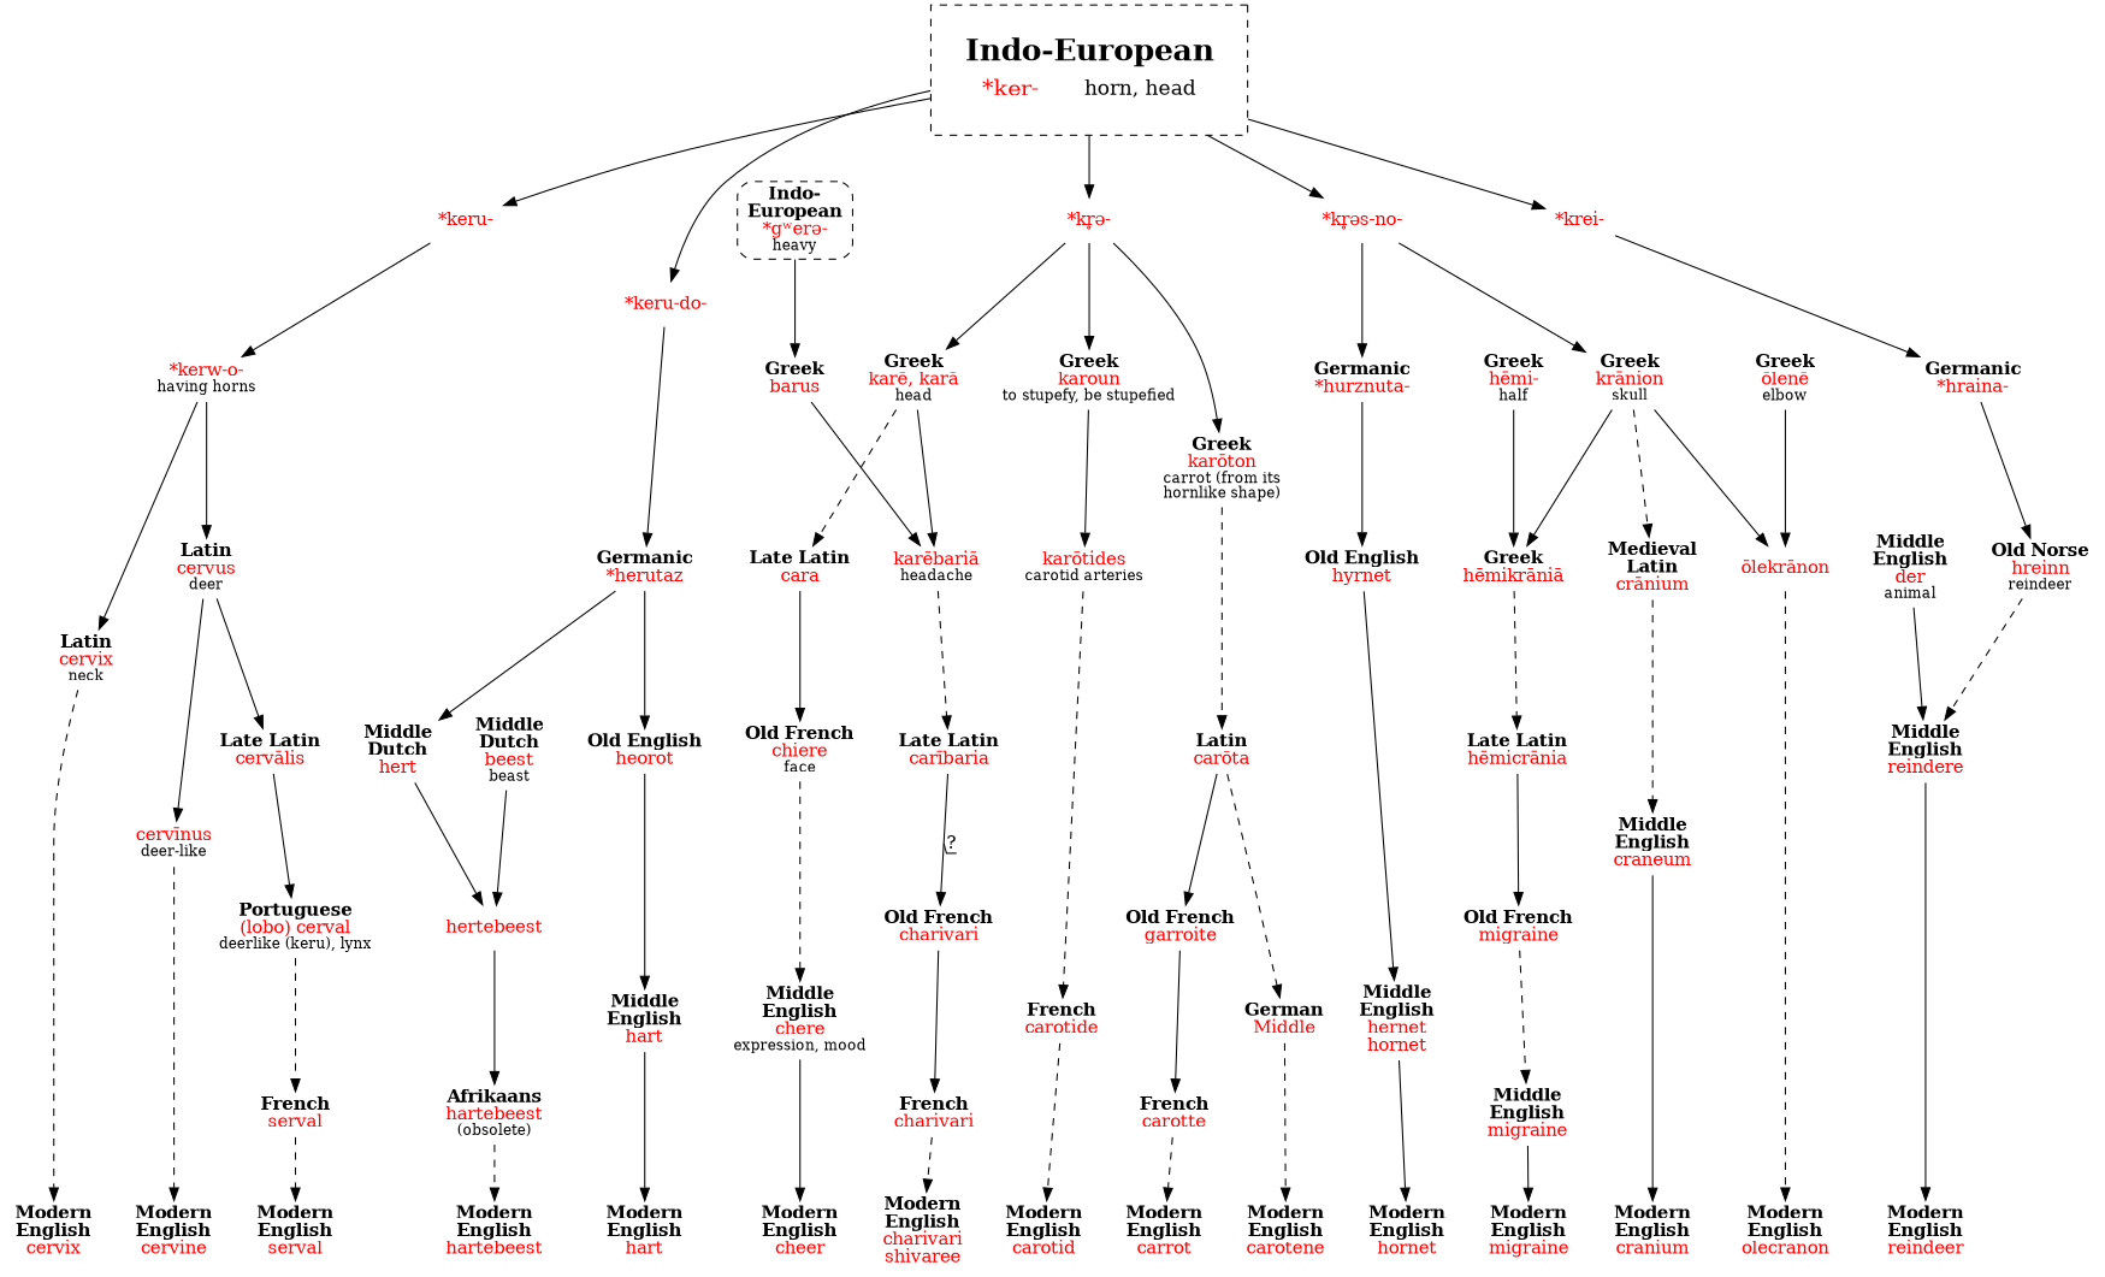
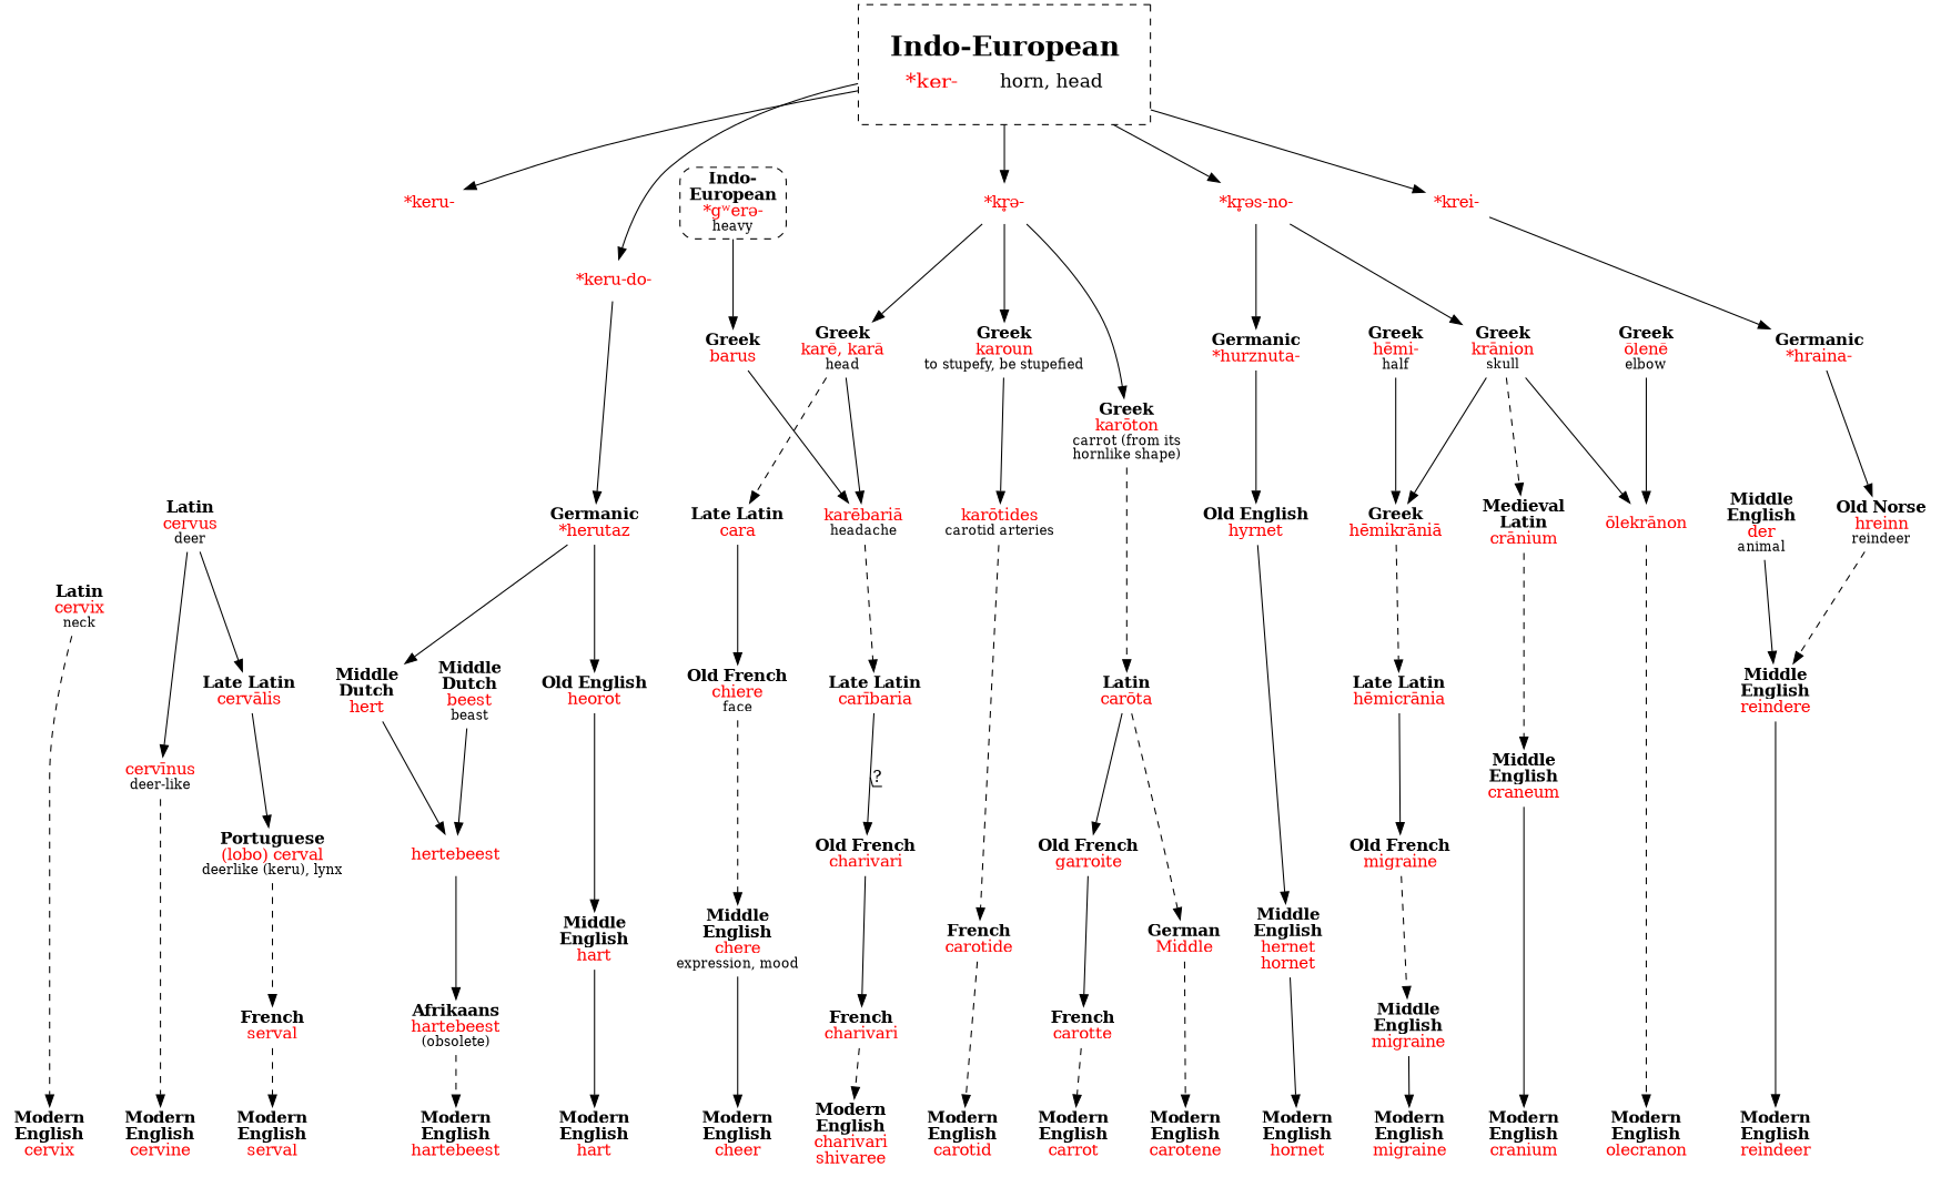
  strict digraph {
    node [shape=none]
    n1 [label=<<b>Modern<br/>English</b><br/><font color="red">cervine</font>>]
    n2 [label=<<b>Modern<br/>English</b><br/><font color="red">serval</font>>]
    n3 [label=<<b>Modern<br/>English</b><br/><font color="red">cervix</font>>]
    n4 [label=<<b>Modern<br/>English</b><br/><font color="red">hart</font>>]
    n5 [label=<<b>Modern<br/>English</b><br/><font color="red">hartebeest</font>>]
    n6 [label=<<b>Modern<br/>English</b><br/><font color="red">charivari<br/>shivaree</font>>]
    n7 [label=<<b>Modern<br/>English</b><br/><font color="red">cheer</font>>]
    n8 [label=<<b>Modern<br/>English</b><br/><font color="red">carotid</font>>]
    n9 [label=<<b>Modern<br/>English</b><br/><font color="red">carrot</font>>]
    n10 [label=<<b>Modern<br/>English</b><br/><font color="red">carotene</font>>]
    n11 [label=<<b>Modern<br/>English</b><br/><font color="red">cranium</font>>]
    n12 [label=<<b>Modern<br/>English</b><br/><font color="red">migraine</font>>]
    n13 [label=<<b>Modern<br/>English</b><br/><font color="red">olecranon</font>>]
    n14 [label=<<b>Modern<br/>English</b><br/><font color="red">hornet</font>>]
    n15 [label=<<b>Modern<br/>English</b><br/><font color="red">reindeer</font>>]
    n16 [label=<<table border="0"><tr><td colspan="2"><font point-size="24"><b>Indo-European</b></font></td></tr><tr><td><font point-size="18" color="red">*ker-</font></td><td><font point-size="16">horn, head</font></td></tr></table>> margin=.3 peripheries=1 shape=rect style=dashed]
    n17 [label=<<font color="red">*keru-</font>>]
    n18 [label=<<font color="red">*keru-do-</font>>]
    n19 [label=<<font color="red">*kr̥ə-</font>>]
    n20 [label=<<font color="red">*kr̥əs-no-</font>>]
    n21 [label=<<font color="red">*krei-</font>>]
-   n22 [label=<<font color="red">*kerw-o-</font><br/><font point-size="12">having horns</font>>]
    n23 [label=<<b>Germanic</b><br/><font color="red">*herutaz</font>>]
    n24 [label=<<b>Greek</b><br/><font color="red">karē, karā</font><br/><font point-size="12">head</font>>]
    n25 [label=<<b>Greek</b><br/><font color="red">karoun</font><br/><font point-size="12">to stupefy, be stupefied</font>>]
    n26 [label=<<b>Greek</b><br/><font color="red">karōton</font><br/><font point-size="12">carrot (from its<br/>hornlike shape)</font>>]
    n27 [label=<<b>Greek</b><br/><font color="red">krānion</font><br/><font point-size="12">skull</font>>]
    n28 [label=<<b>Germanic</b><br/><font color="red">*hurznuta-</font>>]
    n29 [label=<<b>Germanic</b><br/><font color="red">*hraina-</font>>]
    n30 [label=<<b>Latin</b><br/><font color="red">cervus</font><br/><font point-size="12">deer</font>>]
    n31 [label=<<b>Latin</b><br/><font color="red">cervix</font><br/><font point-size="12">neck</font>>]
    n32 [label=<<font color="red">cervīnus</font><br/><font point-size="12">deer-like</font>>]
    n33 [label=<<b>Late Latin</b><br/><font color="red">cervālis</font>>]
    n34 [label=<<b>Portuguese</b><br/><font color="red">(lobo) cerval</font><br/><font point-size="12">deerlike (keru), lynx</font>>]
    n35 [label=<<b>French</b><br/><font color="red">serval</font>>]
    n36 [label=<<b>Old English</b><br/><font color="red">heorot</font>>]
    n37 [label=<<b>Middle<br/>Dutch</b><br/><font color="red">hert</font>>]
    n38 [label=<<b>Middle<br/>English</b><br/><font color="red">hart</font>>]
    n39 [label=<<font color="red">hertebeest</font>>]
    n40 [label=<<b>Afrikaans</b><br/><font color="red">hartebeest</font><br/><font point-size="12">(obsolete)</font>>]
    n41 [label=<<b>Middle<br/>Dutch</b><br/><font color="red">beest</font><br/><font point-size="12">beast</font>>]
    n42 [label=<<font color="red">karēbariā</font><br/><font point-size="12">headache</font>>]
    n43 [label=<<b>Late Latin</b><br/><font color="red">cara</font>>]
    n44 [label=<<font color="red">karōtides</font><br/><font point-size="12">carotid arteries</font>>]
    n45 [label=<<b>Latin</b><br/><font color="red">carōta</font>>]
    n46 [label=<<b>Late Latin</b><br/><font color="red">carībaria</font>>]
    n47 [label=<<b>Old French</b><br/><font color="red">chiere</font><br/><font point-size="12">face</font>>]
    n48 [label=<<b>Indo-<br/>European</b><br/><font color="red">*gʷerə-</font><br/><font point-size="12">heavy</font>> shape=box style="dashed,rounded"]
    n49 [label=<<b>Greek</b><br/><font color="red">barus</font>>]
    n50 [label=<<b>Old French</b><br/><font color="red">charivari</font>>]
    n51 [label=<<b>French</b><br/><font color="red">charivari</font>>]
    n52 [label=<<b>Middle<br/>English</b><br/><font color="red">chere</font><br/><font point-size="12">expression, mood</font>>]
    n53 [label=<<b>French</b><br/><font color="red">carotide</font>>]
    n54 [label=<<b>Old French</b><br/><font color="red">garroite</font>>]
    n55 [label=<<b>German</b><br/><font color="red">Middle</font>>]
    n56 [label=<<b>French</b><br/><font color="red">carotte</font>>]
    n57 [label=<<b>Medieval<br/>Latin</b><br/><font color="red">crānium</font>>]
    n58 [label=<<b>Greek</b><br/><font color="red">hēmikrāniā</font>>]
    n59 [label=<<font color="red">ōlekrānon</font>>]
    n60 [label=<<b>Old English</b><br/><font color="red">hyrnet</font>>]
    n61 [label=<<b>Middle<br/>English</b><br/><font color="red">craneum</font>>]
    n62 [label=<<b>Late Latin</b><br/><font color="red">hēmicrānia</font>>]
    n63 [label=<<b>Greek</b><br/><font color="red">hēmi-</font><br/><font point-size="12">half</font>>]
    n64 [label=<<b>Old French</b><br/><font color="red">migraine</font>>]
    n65 [label=<<b>Middle<br/>English</b><br/><font color="red">migraine</font>>]
    n66 [label=<<b>Greek</b><br/><font color="red">ōlenē</font><br/><font point-size="12">elbow</font>>]
    n67 [label=<<b>Middle<br/>English</b><br/><font color="red">hernet<br/>hornet</font>>]
    n68 [label=<<b>Old Norse</b><br/><font color="red">hreinn</font><br/><font point-size="12">reindeer</font>>]
    n69 [label=<<b>Middle<br/>English</b><br/><font color="red">reindere</font>>]
    n70 [label=<<b>Middle<br/>English</b><br/><font color="red">der</font><br/><font point-size="12">animal</font>>]
    subgraph sub_1 {
      rank=sink
      n1
      n2
      n3
      n4
      n5
      n6
      n7
      n8
      n9
      n10
      n11
      n12
      n13
      n14
      n15
    }
    n16 -> n17
    n16 -> n18
    n16 -> n19
    n16 -> n20
    n16 -> n21
-   n17 -> n22
    n18 -> n23
    n19 -> n24
    n19 -> n25
    n19 -> n26
    n20 -> n27
    n20 -> n28
    n21 -> n29
-   n22 -> n30
-   n22 -> n31
    n23 -> n36
    n23 -> n37
    n24 -> n42
    n24 -> n43 [style=dashed]
    n25 -> n44
    n26 -> n45 [style=dashed]
    n27 -> n57 [style=dashed]
    n27 -> n58
    n27 -> n59
    n28 -> n60
    n29 -> n68
    n30 -> n32
    n30 -> n33
    n31 -> n3 [style=dashed]
    n32 -> n1 [style=dashed]
    n33 -> n34
    n34 -> n35 [style=dashed]
    n35 -> n2 [style=dashed]
    n36 -> n38
    n37 -> n39
    n38 -> n4
    n39 -> n40
    n40 -> n5 [style=dashed]
    n41 -> n39
    n42 -> n46 [style=dashed]
    n43 -> n47
    n44 -> n53 [style=dashed]
    n45 -> n54
    n45 -> n55 [style=dashed]
    n46 -> n50 [decorate=true label="?"]
    n47 -> n52 [style=dashed]
    n48 -> n49
    n49 -> n42
    n50 -> n51
    n51 -> n6 [style=dashed]
    n52 -> n7
    n53 -> n8 [style=dashed]
    n54 -> n56
    n55 -> n10 [style=dashed]
    n56 -> n9 [style=dashed]
    n57 -> n61 [style=dashed]
    n58 -> n62 [style=dashed]
    n59 -> n13 [style=dashed]
    n60 -> n67
    n61 -> n11
    n62 -> n64
    n63 -> n58
    n64 -> n65 [style=dashed]
    n65 -> n12
    n66 -> n59
    n67 -> n14
    n68 -> n69 [style=dashed]
    n69 -> n15
    n70 -> n69
  }
